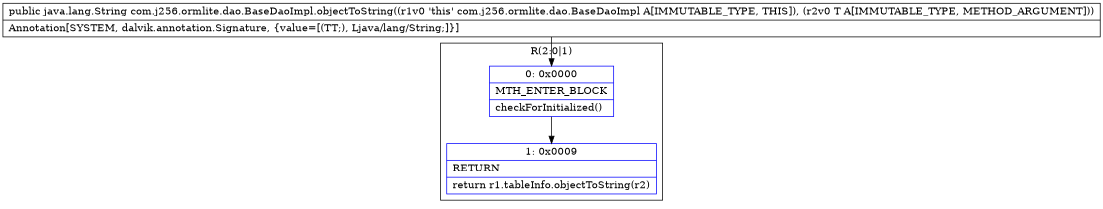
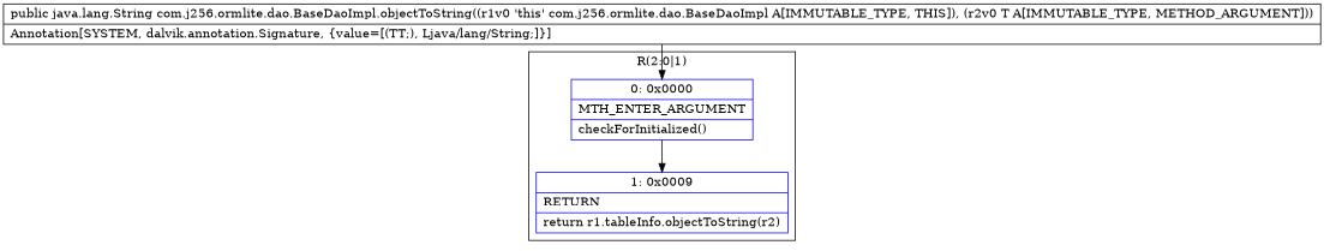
  digraph {
    node [color=blue shape=record]
-   n1 [label="{0\:\ 0x0000|MTH_ENTER_BLOCK\l|checkForInitialized()\l}"]
+   n1 [label="{0\:\ 0x0000|MTH_ENTER_ARGUMENT\l|checkForInitialized()\l}"]
    n2 [label="{1\:\ 0x0009|RETURN\l|return r1.tableInfo.objectToString(r2)\l}"]
    n3 [label="{public java.lang.String com.j256.ormlite.dao.BaseDaoImpl.objectToString((r1v0 'this' com.j256.ormlite.dao.BaseDaoImpl A[IMMUTABLE_TYPE, THIS]), (r2v0 T A[IMMUTABLE_TYPE, METHOD_ARGUMENT]))  | Annotation[SYSTEM, dalvik.annotation.Signature, \{value=[(TT;), Ljava\/lang\/String;]\}]\l}" color=""]
    subgraph cluster_1 {
      label="R(2:0|1)"
      n1
      n2
    }
    n1 -> n2
    n3 -> n1
  }
